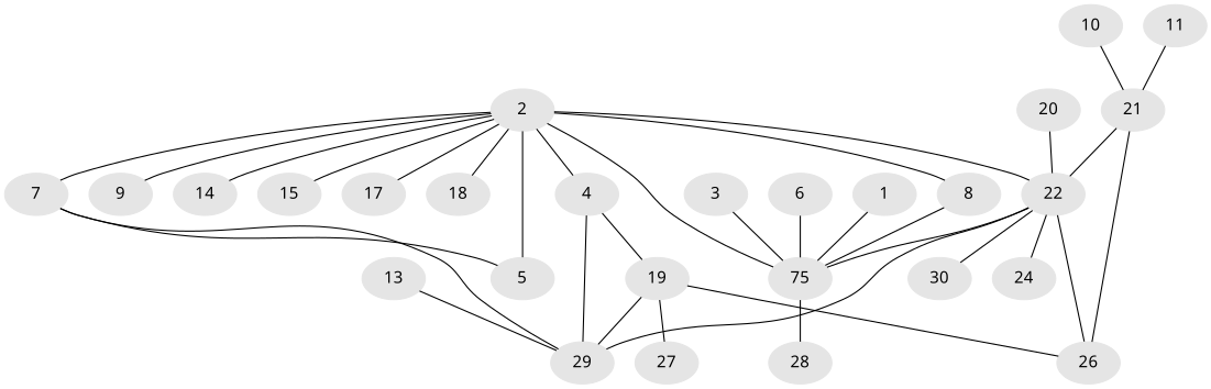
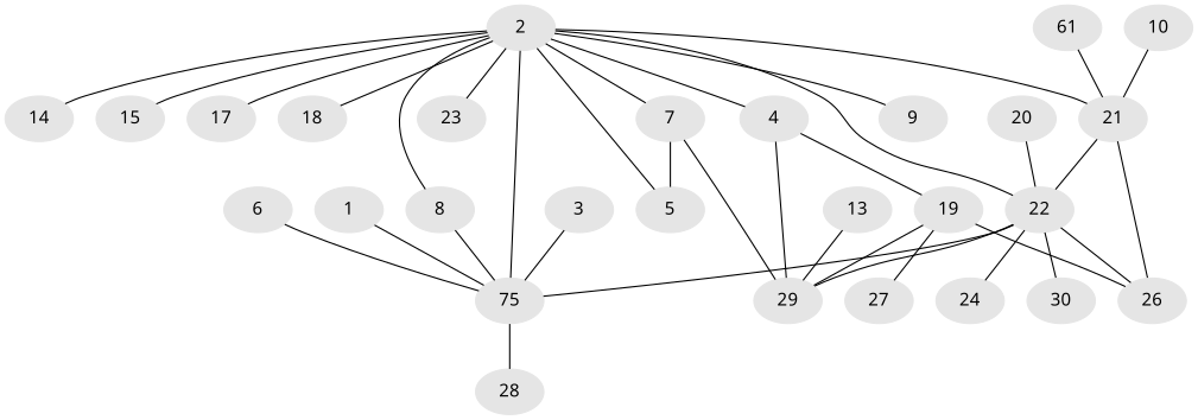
  graph {
    fontname="Noto Sans"
    node [color=gray90 fontname="Noto Sans" style=filled]
    edge [fontname="Noto Sans" weight=1.0]
    n1 [label=75]
    1
    28
    2
    4
    5
    7
    8
    9
    14
    15
    17
    18
    21
    22
+   23
    29
    19
    26
    24
    30
    3
    27
    6
    10
-   11
+   11 [label=61]
    13
    20
    n1 -- 28
    1 -- n1
    2 -- n1 [weight=2.0]
    2 -- 4
    2 -- 5
    2 -- 7
    2 -- 8
    2 -- 9
    2 -- 14
    2 -- 15
    2 -- 17
    2 -- 18
+   2 -- 21
    2 -- 22 [weight=2.0]
+   2 -- 23
    4 -- 29
    4 -- 19
    7 -- 5
    7 -- 29
    8 -- n1
    21 -- 22
    21 -- 26
    22 -- n1
    22 -- 29
    22 -- 26
    22 -- 24
    22 -- 30
    19 -- 29
    19 -- 26
    19 -- 27
    3 -- n1
    6 -- n1
    10 -- 21
    11 -- 21
    13 -- 29
    20 -- 22
  }
